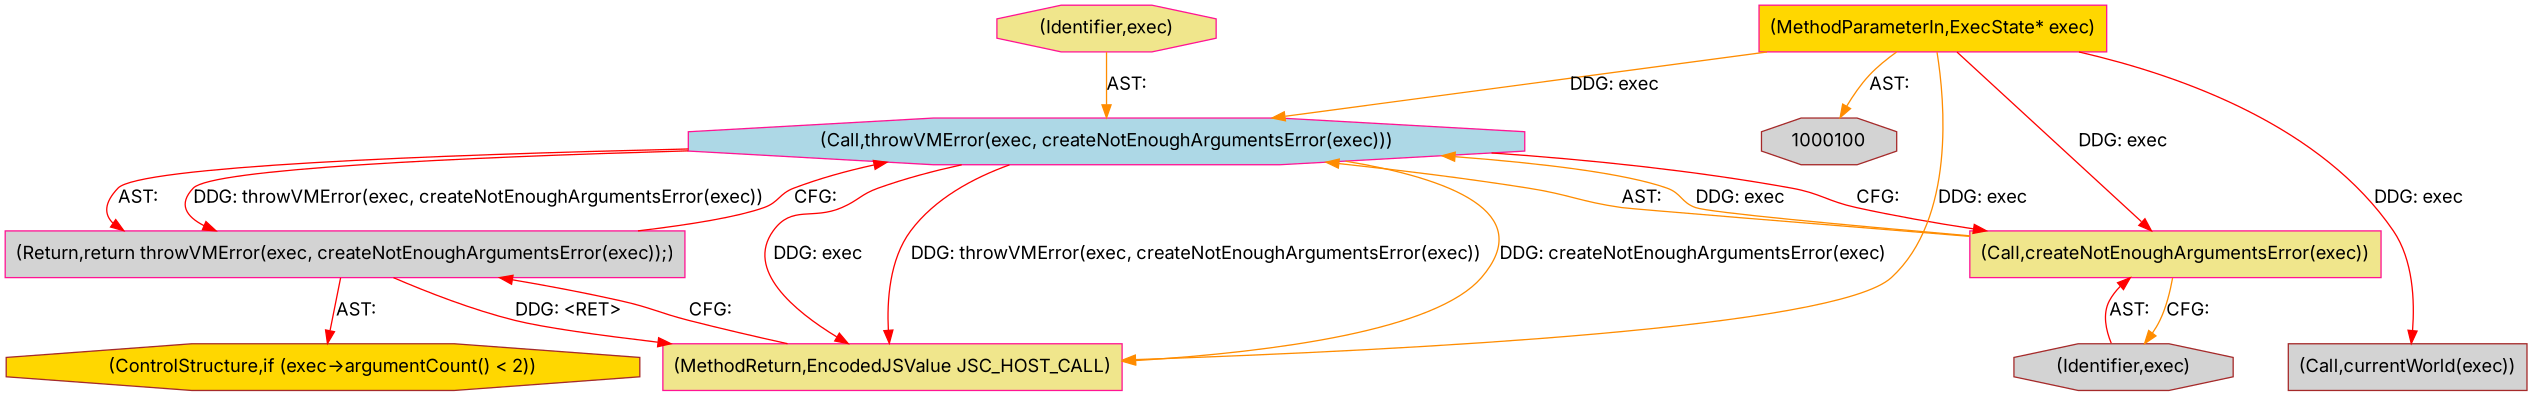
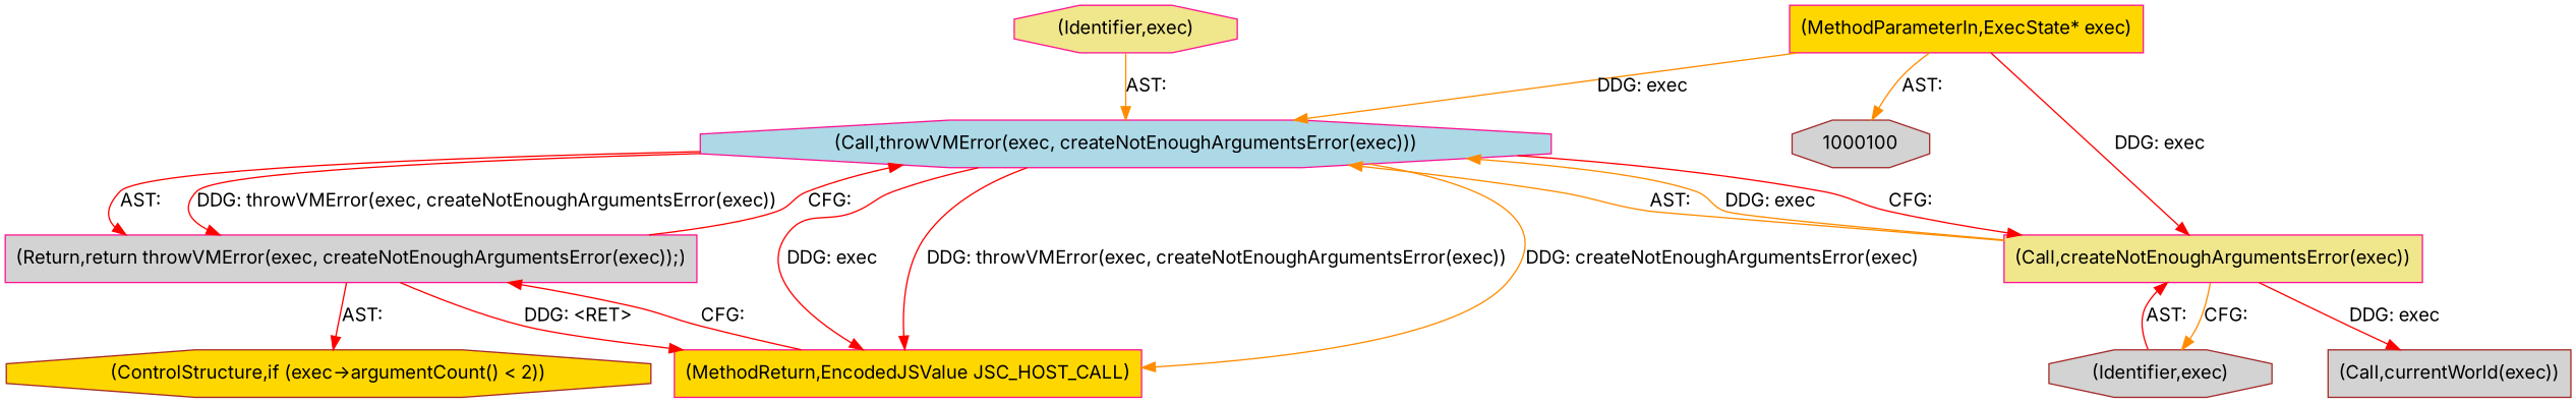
  digraph {
    fontname=Inter
    node [color=deeppink fillcolor=lightgrey fontname=Inter shape=octagon style=filled]
    edge [color=red fontname=Inter]
    n1 [fillcolor=lightblue label="(Call,throwVMError(exec, createNotEnoughArgumentsError(exec)))"]
    n2 [fillcolor=khaki label="(Call,createNotEnoughArgumentsError(exec))" shape=box]
    n3 [label="(Return,return throwVMError(exec, createNotEnoughArgumentsError(exec));)" shape=box]
-   n4 [fillcolor=khaki label="(MethodReturn,EncodedJSValue JSC_HOST_CALL)" shape=box]
+   n4 [fillcolor=gold label="(MethodReturn,EncodedJSValue JSC_HOST_CALL)" shape=box]
    n5 [color=brown label="(Identifier,exec)"]
    n6 [color=brown fillcolor=gold label="(ControlStructure,if (exec->argumentCount() < 2))"]
    n7 [fillcolor=gold label="(MethodParameterIn,ExecState* exec)" shape=box]
    n8 [color=brown label="(Call,currentWorld(exec))" shape=box]
    1000100 [color=brown]
    n10 [fillcolor=khaki label="(Identifier,exec)"]
    n1 -> n2 [label="CFG: "]
    n1 -> n3 [label="AST: "]
    n1 -> n3 [label="DDG: throwVMError(exec, createNotEnoughArgumentsError(exec))"]
    n1 -> n4 [label="DDG: exec"]
    n1 -> n4 [label="DDG: throwVMError(exec, createNotEnoughArgumentsError(exec))"]
    n1 -> n4 [color=darkorange label="DDG: createNotEnoughArgumentsError(exec)"]
    n2 -> n1 [color=darkorange label="AST: "]
    n2 -> n1 [color=darkorange label="DDG: exec"]
    n2 -> n5 [color=darkorange label="CFG: "]
    n3 -> n1 [label="CFG: "]
    n3 -> n4 [label="DDG: <RET>"]
    n3 -> n6 [label="AST: "]
    n4 -> n3 [label="CFG: "]
    n5 -> n2 [label="AST: "]
    n7 -> n1 [color=darkorange label="DDG: exec"]
    n7 -> n2 [label="DDG: exec"]
-   n7 -> n4 [color=darkorange label="DDG: exec"]
-   n7 -> n8 [label="DDG: exec"]
+   n2 -> n8 [label="DDG: exec"]
    n7 -> 1000100 [color=darkorange label="AST: "]
    n10 -> n1 [color=darkorange label="AST: "]
  }
